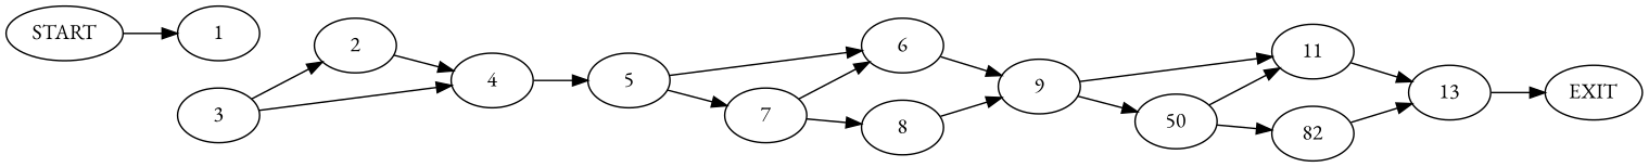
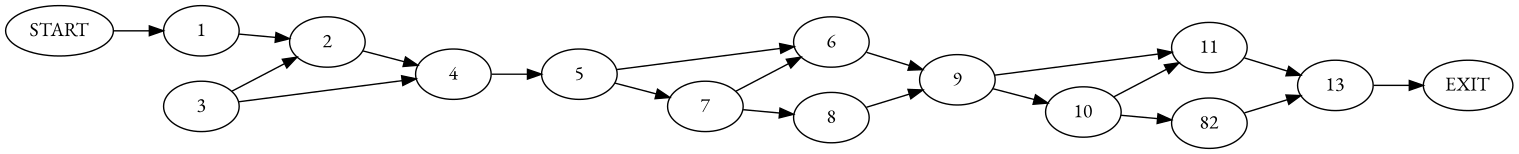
  digraph {
    fontname="EB Garamond"
    rankdir=LR
    node [fontname="EB Garamond"]
    edge [fontname="EB Garamond"]
    n1 [label=START]
    1
    2
    n4 [label=EXIT]
    4
    3
    5
    6
    7
    9
    8
-   10 [label=50]
+   10
    11
    n14 [label=82]
    13
    n1 -> 1
+   1 -> 2
    2 -> 4
    4 -> 5
    3 -> 2
    3 -> 4
    5 -> 6
    5 -> 7
    6 -> 9
    7 -> 6
    7 -> 8
    9 -> 10
    9 -> 11
    8 -> 9
    10 -> 11
    10 -> n14
    11 -> 13
    n14 -> 13
    13 -> n4
  }
